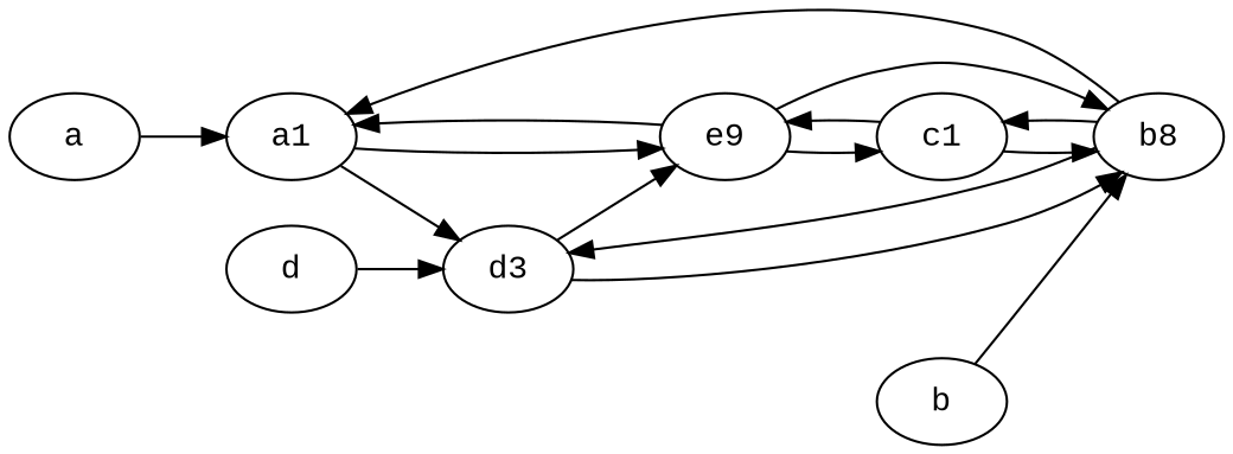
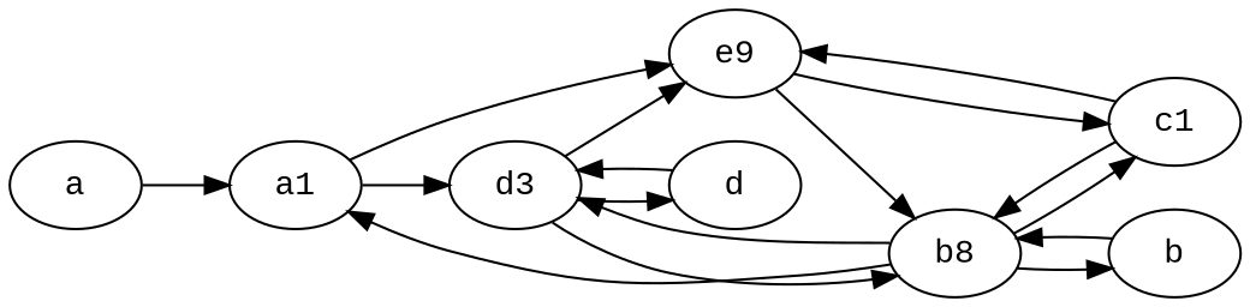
  digraph {
    fontname="Liberation Mono"
    rankdir=LR
    node [fontname="Liberation Mono"]
    edge [fontname="Liberation Mono"]
    a
    a1
    n3 [label=d3]
    n4 [label=e9]
    d
    n6 [label=b8]
    c1
    b
    a -> a1
    a1 -> n3
    a1 -> n4
    n3 -> n4
+   n3 -> d
    n3 -> n6
-   n4 -> a1
    n4 -> n6
    n4 -> c1
    d -> n3
    n6 -> a1
    n6 -> n3
    n6 -> c1
+   n6 -> b
    c1 -> n4
    c1 -> n6
    b -> n6
  }
